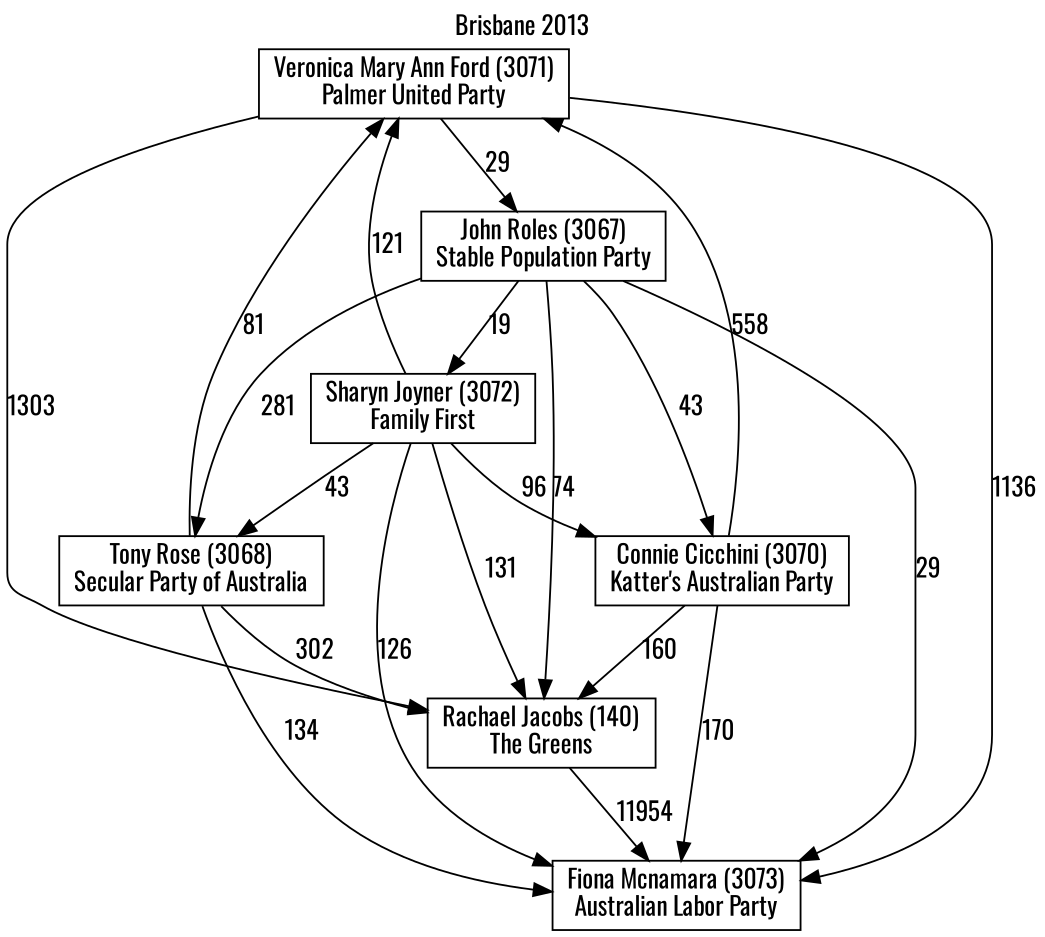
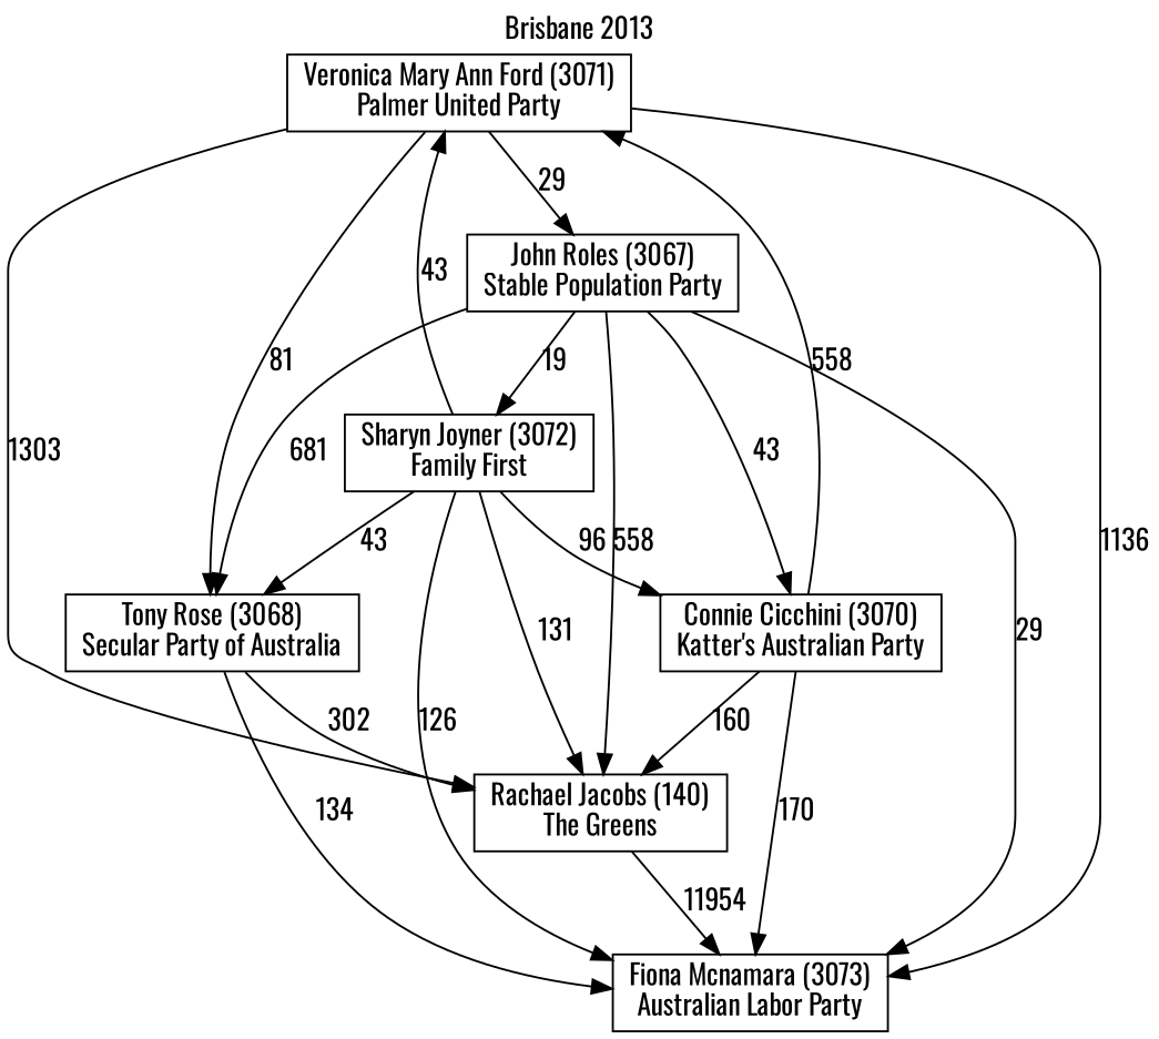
  digraph {
    fontname=Oswald
    label="Brisbane 2013"
    labelloc=t
    mclimit=10
    node [fontname=Oswald shape=box]
    edge [fontname=Oswald]
    n1 [label="Fiona Mcnamara (3073)\nAustralian Labor Party"]
    n2 [label="Rachael Jacobs (140)\nThe Greens"]
    n3 [label="Veronica Mary Ann Ford (3071)\nPalmer United Party"]
    n4 [label="John Roles (3067)\nStable Population Party"]
    n5 [label="Connie Cicchini (3070)\nKatter's Australian Party"]
    n6 [label="Tony Rose (3068)\nSecular Party of Australia"]
    n7 [label="Sharyn Joyner (3072)\nFamily First"]
    n2 -> n1 [label=11954]
    n3 -> n1 [label=1136]
    n3 -> n2 [label=1303]
    n3 -> n4 [label=29]
    n4 -> n1 [label=29]
-   n4 -> n2 [label=74]
+   n4 -> n2 [label=558]
    n4 -> n5 [label=43]
-   n4 -> n6 [label=281]
+   n4 -> n6 [label=681]
    n4 -> n7 [label=19]
    n5 -> n1 [label=170]
    n5 -> n2 [label=160]
    n5 -> n3 [label=558]
    n6 -> n1 [label=134]
    n6 -> n2 [label=302]
-   n6 -> n3 [label=81]
+   n3 -> n6 [label=81]
    n7 -> n1 [label=126]
    n7 -> n2 [label=131]
-   n7 -> n3 [label=121]
+   n7 -> n3 [label=43]
    n7 -> n5 [label=96]
    n7 -> n6 [label=43]
  }
